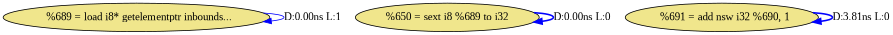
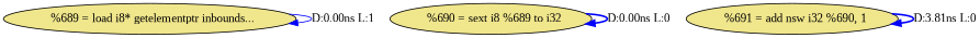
  digraph {
    fontname="Liberation Serif"
    node [style=filled fillcolor=khaki fontname="Liberation Serif"]
    edge [color=blue style=bold fontname="Liberation Serif"]
    n1 [label="  %689 = load i8* getelementptr inbounds..."]
-   n2 [label="%650 = sext i8 %689 to i32"]
+   n2 [label="  %690 = sext i8 %689 to i32"]
    n3 [label="  %691 = add nsw i32 %690, 1"]
    n1 -> n1 [label="D:0.00ns L:1" style=solid]
    n2 -> n2 [label="D:0.00ns L:0"]
    n3 -> n3 [label="D:3.81ns L:0"]
  }
